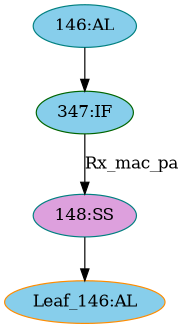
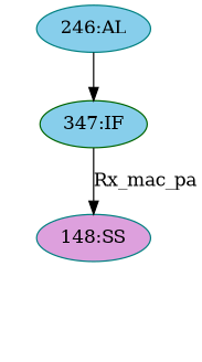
  strict digraph {
    node [color=teal fillcolor=skyblue statements="[]" style=filled]
    edge [cond="[]" lineno=None]
    n1 [ast="<pyverilog.vparser.ast.SingleStatement object at 0x7fe07b3c16d0>" fillcolor=plum label="148:SS" typ=SingleStatement]
-   n2 [color=darkorange def_var="[]" label="Leaf_146:AL" statements=""]
-   n3 [ast="<pyverilog.vparser.ast.Always object at 0x7fe07b3c1a10>" clk_sens=True label="146:AL" sens="['Clk_user']" typ=Always use_var="['Rx_mac_pa']"]
+   n3 [ast="<pyverilog.vparser.ast.Always object at 0x7fe07b3c1a10>" clk_sens=True label="246:AL" sens="['Clk_user']" typ=Always use_var="['Rx_mac_pa']"]
    n4 [ast="<pyverilog.vparser.ast.IfStatement object at 0x7fe07b3c1b10>" color=darkgreen label="347:IF" typ=IfStatement]
-   n1 -> n2
    n3 -> n4
    n4 -> n1 [cond="['Rx_mac_pa']" label=Rx_mac_pa lineno=147]
  }
